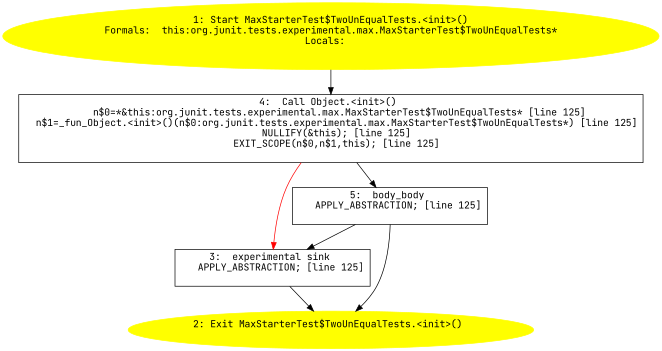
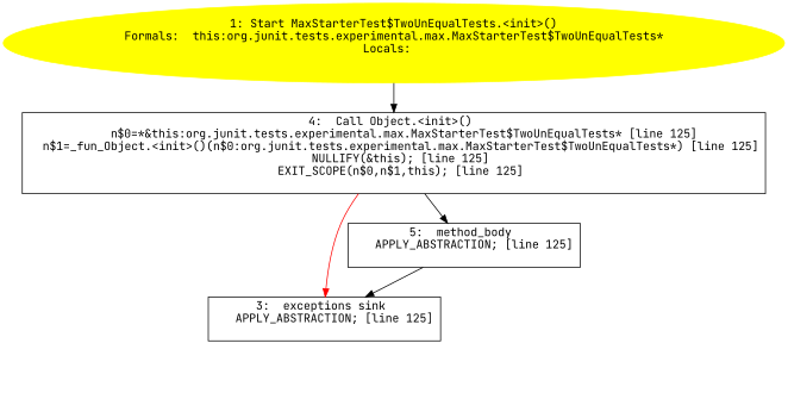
  digraph {
    fontname="JetBrains Mono"
    node [fontname="JetBrains Mono" shape=box]
    edge [fontname="JetBrains Mono"]
    n1 [color=yellow label="1: Start MaxStarterTest$TwoUnEqualTests.<init>()\nFormals:  this:org.junit.tests.experimental.max.MaxStarterTest$TwoUnEqualTests*\nLocals:  \n  " style=filled shape=""]
    n2 [label="4:  Call Object.<init>() \n   n$0=*&this:org.junit.tests.experimental.max.MaxStarterTest$TwoUnEqualTests* [line 125]\n  n$1=_fun_Object.<init>()(n$0:org.junit.tests.experimental.max.MaxStarterTest$TwoUnEqualTests*) [line 125]\n  NULLIFY(&this); [line 125]\n  EXIT_SCOPE(n$0,n$1,this); [line 125]\n "]
-   n3 [label="3:  experimental sink \n   APPLY_ABSTRACTION; [line 125]\n "]
-   n4 [label="5:  body_body \n   APPLY_ABSTRACTION; [line 125]\n "]
-   n5 [color=yellow label="2: Exit MaxStarterTest$TwoUnEqualTests.<init>() \n  " style=filled shape=""]
+   n3 [label="3:  exceptions sink \n   APPLY_ABSTRACTION; [line 125]\n "]
+   n4 [label="5:  method_body \n   APPLY_ABSTRACTION; [line 125]\n "]
    n1 -> n2
    n2 -> n3 [color=red]
    n2 -> n4
-   n3 -> n5
    n4 -> n3 [color=black]
-   n4 -> n5
  }
